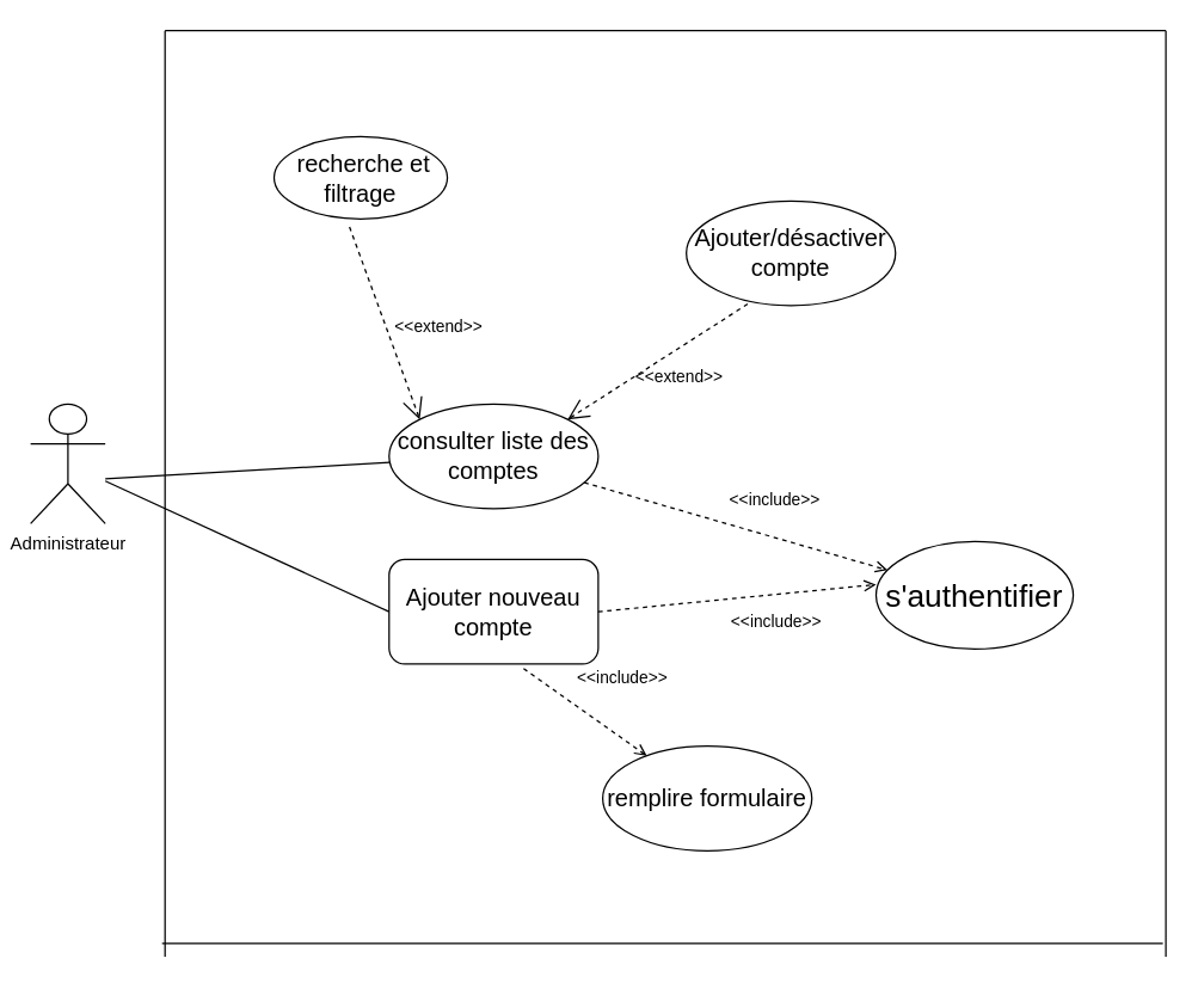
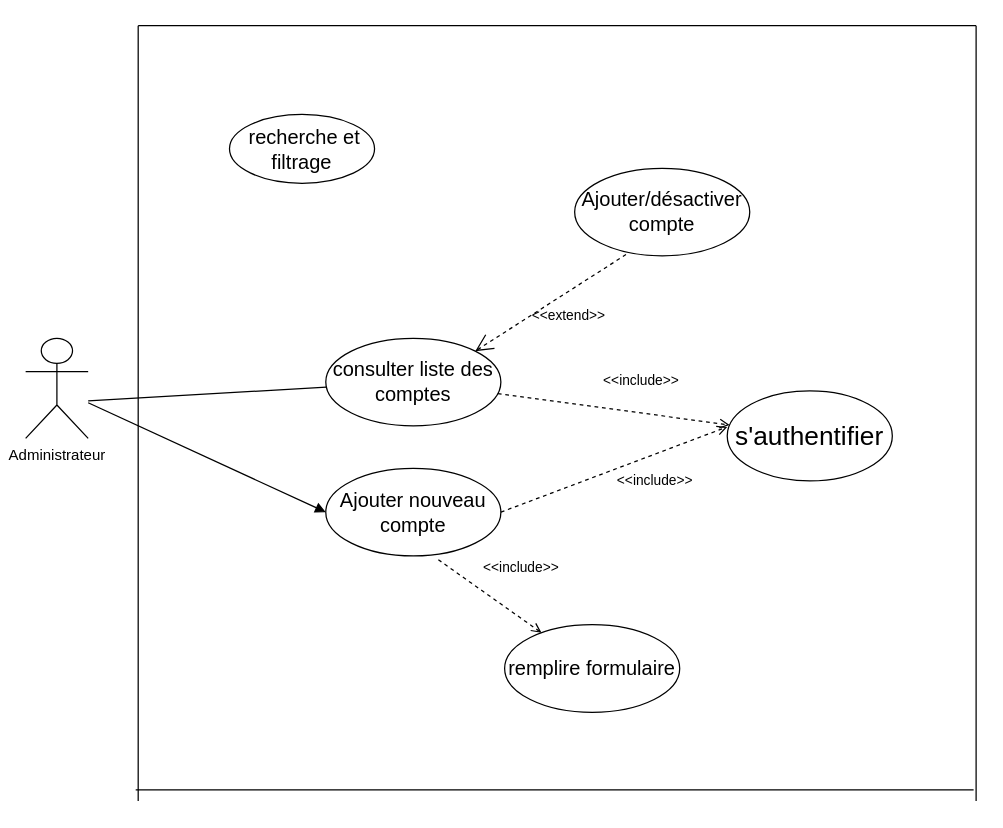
  <mxCell id="0" />
  <mxCell id="1" parent="0" />
  <mxCell id="2" value="Administrateur" style="shape=umlActor;verticalLabelPosition=bottom;verticalAlign=top;html=1;outlineConnect=0;" parent="1" vertex="1"><mxGeometry x="20" y="270" width="50" height="80" as="geometry" /></mxCell>
  <mxCell id="3" value="consulter liste des comptes" style="ellipse;whiteSpace=wrap;html=1;fontSize=16;" parent="1" vertex="1"><mxGeometry x="260" y="270" width="140" height="70" as="geometry" /></mxCell>
  <mxCell id="4" value="" style="edgeStyle=none;html=1;endArrow=none;verticalAlign=bottom;rounded=0;" parent="1" target="3" edge="1"><mxGeometry width="160" relative="1" as="geometry"><mxPoint x="70" y="320" as="sourcePoint" /><mxPoint x="360" y="400" as="targetPoint" /></mxGeometry></mxCell>
  <mxCell id="5" value="&amp;nbsp;recherche et filtrage" style="ellipse;whiteSpace=wrap;html=1;fontSize=16;" parent="1" vertex="1"><mxGeometry x="183" y="91" width="116" height="55" as="geometry" /></mxCell>
  <mxCell id="6" style="edgeStyle=orthogonalEdgeStyle;rounded=0;orthogonalLoop=1;jettySize=auto;html=1;exitX=0.5;exitY=1;exitDx=0;exitDy=0;" parent="1" edge="1"><mxGeometry relative="1" as="geometry"><mxPoint x="210" y="190" as="sourcePoint" /><mxPoint x="210" y="190" as="targetPoint" /></mxGeometry></mxCell>
- <mxCell id="7" value="Ajouter nouveau compte" style="whiteSpace=wrap;html=1;fontSize=16;rounded=1;" parent="1" vertex="1"><mxGeometry x="260" y="374" width="140" height="70" as="geometry" /></mxCell>
- <mxCell id="8" value="" style="edgeStyle=none;html=1;endArrow=none;verticalAlign=bottom;rounded=0;entryX=0;entryY=0.5;entryDx=0;entryDy=0;" parent="1" source="2" target="7" edge="1"><mxGeometry width="160" relative="1" as="geometry"><mxPoint x="90" y="296" as="sourcePoint" /><mxPoint x="282" y="407" as="targetPoint" /><Array as="points" /></mxGeometry></mxCell>
+ <mxCell id="7" value="Ajouter nouveau compte" style="ellipse;whiteSpace=wrap;html=1;fontSize=16;" parent="1" vertex="1"><mxGeometry x="260" y="374" width="140" height="70" as="geometry" /></mxCell>
+ <mxCell id="8" value="" style="edgeStyle=none;html=1;endArrow=block;verticalAlign=bottom;rounded=0;entryX=0;entryY=0.5;entryDx=0;entryDy=0;" parent="1" source="2" target="7" edge="1"><mxGeometry width="160" relative="1" as="geometry"><mxPoint x="90" y="296" as="sourcePoint" /><mxPoint x="282" y="407" as="targetPoint" /><Array as="points" /></mxGeometry></mxCell>
  <mxCell id="9" value="Ajouter/désactiver compte" style="ellipse;whiteSpace=wrap;html=1;fontSize=16;" parent="1" vertex="1"><mxGeometry x="459" y="134" width="140" height="70" as="geometry" /></mxCell>
  <mxCell id="10" value="remplire formulaire" style="ellipse;whiteSpace=wrap;html=1;fontSize=16;" parent="1" vertex="1"><mxGeometry x="403" y="499" width="140" height="70" as="geometry" /></mxCell>
- <mxCell id="11" value="s'authentifier" style="ellipse;whiteSpace=wrap;html=1;fontSize=21;" parent="1" vertex="1"><mxGeometry x="586" y="362" width="132" height="72" as="geometry" /></mxCell>
+ <mxCell id="11" value="s'authentifier" style="ellipse;whiteSpace=wrap;html=1;fontSize=21;" parent="1" vertex="1"><mxGeometry x="581" y="312" width="132" height="72" as="geometry" /></mxCell>
  <mxCell id="12" value="&amp;lt;&amp;lt;include&amp;gt;&amp;gt;" style="edgeStyle=none;html=1;endArrow=open;verticalAlign=bottom;dashed=1;labelBackgroundColor=none;rounded=0;" parent="1" source="3" target="11" edge="1"><mxGeometry x="0.21" y="17" width="160" relative="1" as="geometry"><mxPoint x="440" y="340" as="sourcePoint" /><mxPoint x="600" y="340" as="targetPoint" /><mxPoint y="1" as="offset" /></mxGeometry></mxCell>
  <mxCell id="13" value="&amp;lt;&amp;lt;include&amp;gt;&amp;gt;" style="edgeStyle=none;html=1;endArrow=open;verticalAlign=bottom;dashed=1;labelBackgroundColor=none;rounded=0;entryX=0;entryY=0.4;entryDx=0;entryDy=0;entryPerimeter=0;exitX=1;exitY=0.5;exitDx=0;exitDy=0;" parent="1" source="7" target="11" edge="1"><mxGeometry x="0.248" y="-28" width="160" relative="1" as="geometry"><mxPoint x="399" y="334" as="sourcePoint" /><mxPoint x="646" y="415" as="targetPoint" /><mxPoint as="offset" /></mxGeometry></mxCell>
  <mxCell id="14" value="" style="endArrow=none;html=1;rounded=0;" parent="1" edge="1"><mxGeometry width="50" height="50" relative="1" as="geometry"><mxPoint x="110" y="640" as="sourcePoint" /><mxPoint x="110" y="20" as="targetPoint" /></mxGeometry></mxCell>
  <mxCell id="15" value="" style="endArrow=none;html=1;rounded=0;" parent="1" edge="1"><mxGeometry width="50" height="50" relative="1" as="geometry"><mxPoint x="108" y="631" as="sourcePoint" /><mxPoint x="778" y="631" as="targetPoint" /></mxGeometry></mxCell>
  <mxCell id="16" value="" style="endArrow=none;html=1;rounded=0;" parent="1" edge="1"><mxGeometry width="50" height="50" relative="1" as="geometry"><mxPoint x="780" y="640" as="sourcePoint" /><mxPoint x="780" y="20" as="targetPoint" /></mxGeometry></mxCell>
  <mxCell id="17" value="" style="endArrow=none;html=1;rounded=0;" parent="1" edge="1"><mxGeometry width="50" height="50" relative="1" as="geometry"><mxPoint x="110" y="20" as="sourcePoint" /><mxPoint x="780" y="20" as="targetPoint" /></mxGeometry></mxCell>
  <mxCell id="18" value="&amp;lt;&amp;lt;include&amp;gt;&amp;gt;" style="edgeStyle=none;html=1;endArrow=open;verticalAlign=bottom;dashed=1;labelBackgroundColor=none;rounded=0;exitX=0.643;exitY=1.043;exitDx=0;exitDy=0;exitPerimeter=0;" parent="1" source="7" target="10" edge="1"><mxGeometry x="0.218" y="26" width="160" relative="1" as="geometry"><mxPoint x="370" y="473" as="sourcePoint" /><mxPoint x="530" y="473" as="targetPoint" /><mxPoint as="offset" /></mxGeometry></mxCell>
- <mxCell id="19" value="&amp;lt;&amp;lt;extend&amp;gt;&amp;gt;" style="edgeStyle=none;html=1;startArrow=open;endArrow=none;startSize=12;verticalAlign=bottom;dashed=1;labelBackgroundColor=none;rounded=0;entryX=0.431;entryY=1.073;entryDx=0;entryDy=0;entryPerimeter=0;exitX=0;exitY=0;exitDx=0;exitDy=0;" parent="1" source="3" target="5" edge="1"><mxGeometry x="-0.32" y="-30" width="160" relative="1" as="geometry"><mxPoint x="392" y="294" as="sourcePoint" /><mxPoint x="552" y="294" as="targetPoint" /><mxPoint y="1" as="offset" /></mxGeometry></mxCell>
  <mxCell id="20" value="&amp;lt;&amp;lt;extend&amp;gt;&amp;gt;" style="edgeStyle=none;html=1;startArrow=open;endArrow=none;startSize=12;verticalAlign=bottom;dashed=1;labelBackgroundColor=none;rounded=0;exitX=1;exitY=0;exitDx=0;exitDy=0;entryX=0.293;entryY=0.986;entryDx=0;entryDy=0;entryPerimeter=0;" parent="1" source="3" target="9" edge="1"><mxGeometry x="0.022" y="-24" width="160" relative="1" as="geometry"><mxPoint x="407" y="256" as="sourcePoint" /><mxPoint x="567" y="256" as="targetPoint" /><mxPoint as="offset" /></mxGeometry></mxCell>
